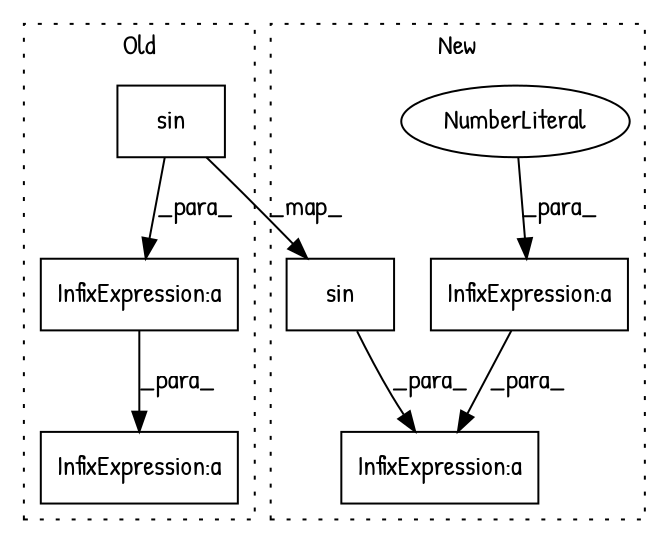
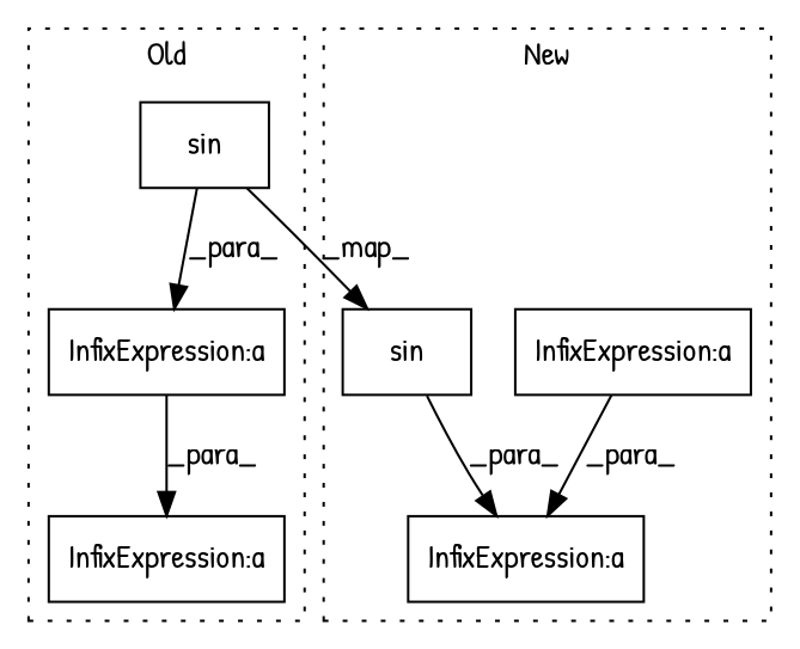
  digraph {
    fontname="Patrick Hand"
    node [a=27 l=3 shape=box fontname="Patrick Hand"]
    edge [fontname="Patrick Hand"]
    n1 [a=32 l="4,1" label=sin s="942,953"]
    n2 [label="InfixExpression:a" s=1009]
    n3 [label="InfixExpression:a" s=1004]
    n4 [a=32 l="4,1" label=sin s="1118,1129"]
    n5 [label="InfixExpression:a" s=1052]
    n6 [label="InfixExpression:a" s=1047]
-   n7 [a=34 l=1 label=NumberLiteral s=1050 shape=ellipse]
    subgraph cluster_1 {
      label=Old
      style=dotted
      n1
      n2
      n3
    }
    subgraph cluster_2 {
      label=New
      style=dotted
      n4
      n5
      n6
-     n7
    }
    n1 -> n3 [label=_para_]
    n1 -> n4 [label=_map_]
    n3 -> n2 [label=_para_]
    n4 -> n5 [label=_para_]
    n6 -> n5 [label=_para_]
-   n7 -> n6 [label=_para_]
  }
